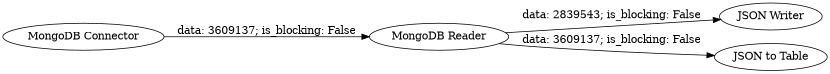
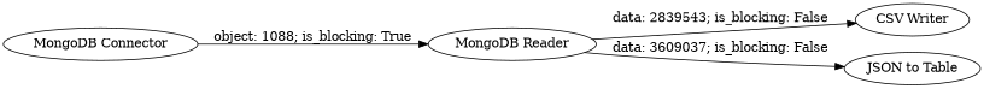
  digraph {
    rankdir=LR
-   n1 [label="JSON Writer"]
+   n1 [label="CSV Writer"]
    n2 [label="MongoDB Connector"]
    n3 [label="MongoDB Reader"]
    n4 [label="JSON to Table"]
-   n2 -> n3 [label="data: 3609137; is_blocking: False"]
+   n2 -> n3 [label="object: 1088; is_blocking: True"]
    n3 -> n1 [label="data: 2839543; is_blocking: False"]
-   n3 -> n4 [label="data: 3609137; is_blocking: False"]
+   n3 -> n4 [label="data: 3609037; is_blocking: False"]
  }
